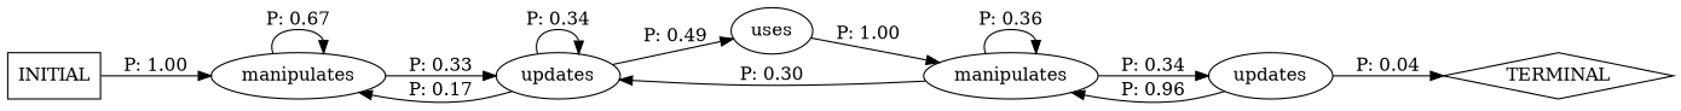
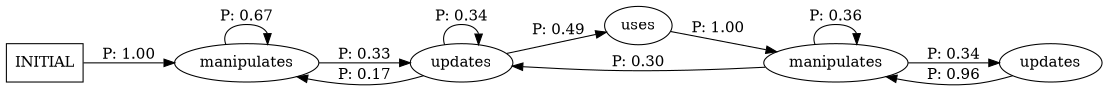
  digraph {
    rankdir=LR
    n1 [label=manipulates]
    n2 [label=updates]
    n3 [label=manipulates]
    n4 [label=updates]
-   n5 [label=TERMINAL shape=diamond]
    n6 [label=uses]
    n7 [label=INITIAL shape=box]
    n1 -> n1 [label="P: 0.67"]
    n1 -> n2 [label="P: 0.33"]
    n2 -> n1 [label="P: 0.17"]
    n2 -> n2 [label="P: 0.34"]
    n2 -> n6 [label="P: 0.49"]
    n3 -> n2 [label="P: 0.30"]
    n3 -> n3 [label="P: 0.36"]
    n3 -> n4 [label="P: 0.34"]
    n4 -> n3 [label="P: 0.96"]
-   n4 -> n5 [label="P: 0.04"]
    n6 -> n3 [label="P: 1.00"]
    n7 -> n1 [label="P: 1.00"]
  }
